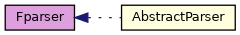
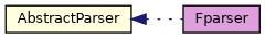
  digraph {
    rankdir=LR
    node [color=black fontname=Helvetica fontsize=10 shape=box style=filled]
    n1 [fillcolor=lightyellow height=0.2 label=AbstractParser width=0.4]
    n2 [fillcolor=plum height=0.2 label=Fparser width=0.4]
-   n2 -> n1 [color=midnightblue dir=back fontname=Helvetica fontsize=10 labelfontname=Helvetica labelfontsize=10 style=dotted]
+   n1 -> n2 [color=midnightblue dir=back fontname=Helvetica fontsize=10 labelfontname=Helvetica labelfontsize=10 style=dotted]
  }
